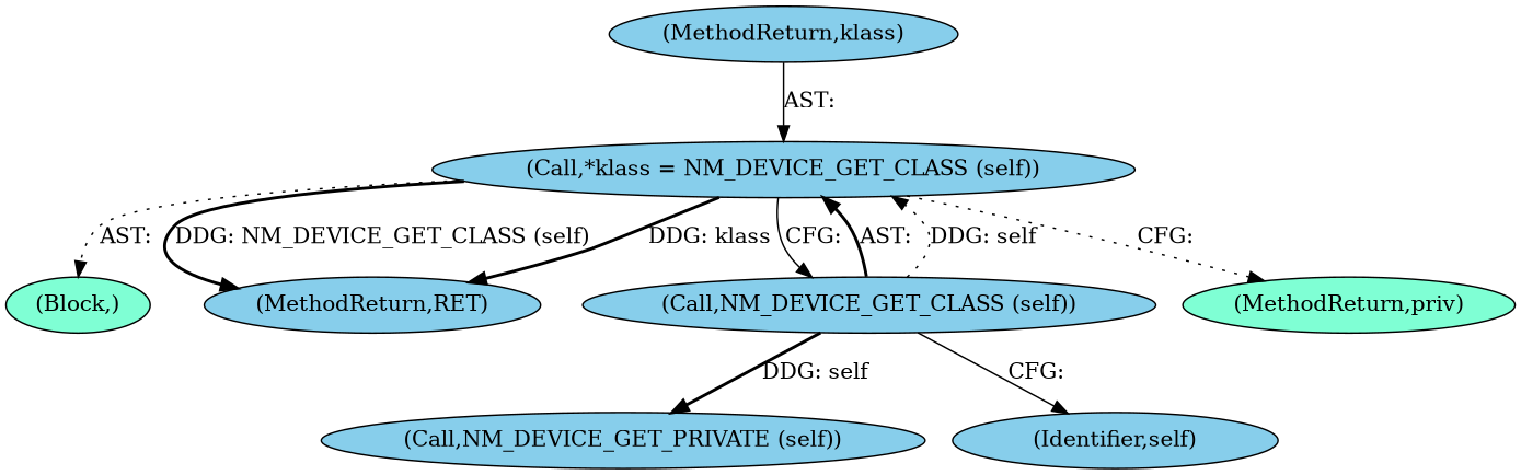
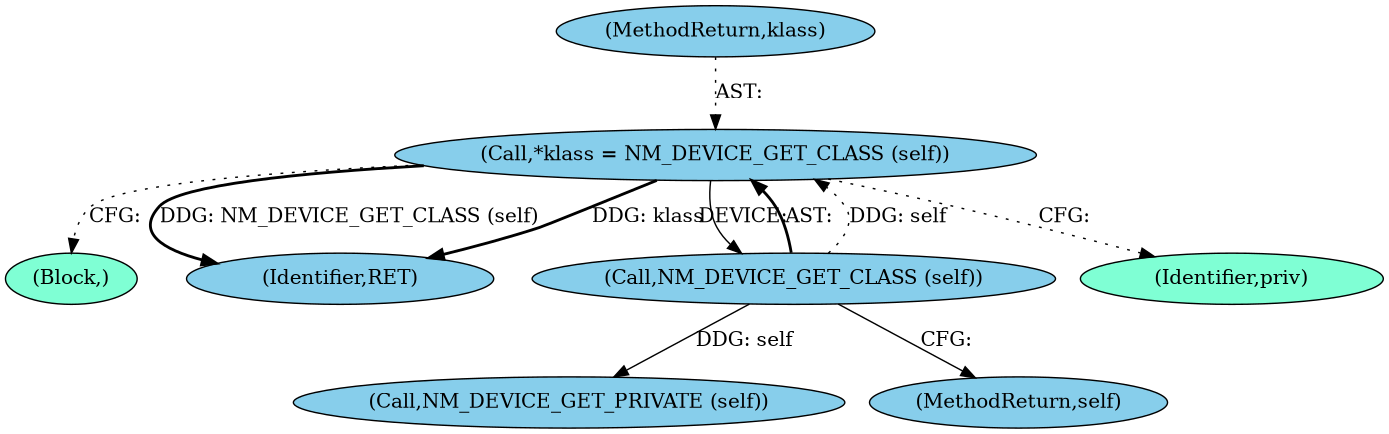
  digraph {
    node [fillcolor=skyblue style=filled]
    edge [style=solid]
    n1 [label="(Call,*klass = NM_DEVICE_GET_CLASS (self))"]
    n2 [label="(Call,NM_DEVICE_GET_CLASS (self))"]
    n3 [fillcolor=aquamarine label="(Block,)"]
-   n4 [label="(MethodReturn,RET)"]
-   n5 [fillcolor=aquamarine label="(MethodReturn,priv)"]
+   n4 [label="(Identifier,RET)"]
+   n5 [fillcolor=aquamarine label="(Identifier,priv)"]
    n6 [label="(Call,NM_DEVICE_GET_PRIVATE (self))"]
-   n7 [label="(Identifier,self)"]
+   n7 [label="(MethodReturn,self)"]
    n8 [label="(MethodReturn,klass)"]
-   n1 -> n2 [label="CFG: "]
-   n1 -> n3 [label="AST: " style=dotted]
+   n1 -> n2 [label="DEVICE: "]
+   n1 -> n3 [label="CFG: " style=dotted]
    n1 -> n4 [label="DDG: NM_DEVICE_GET_CLASS (self)" style=bold]
    n1 -> n4 [label="DDG: klass" style=bold]
    n1 -> n5 [label="CFG: " style=dotted]
    n2 -> n1 [label="AST: " style=bold]
    n2 -> n1 [label="DDG: self" style=dotted]
-   n2 -> n6 [label="DDG: self" style=bold]
+   n2 -> n6 [label="DDG: self"]
    n2 -> n7 [label="CFG: "]
-   n8 -> n1 [label="AST: "]
+   n8 -> n1 [label="AST: " style=dotted]
  }
